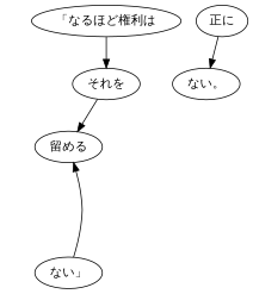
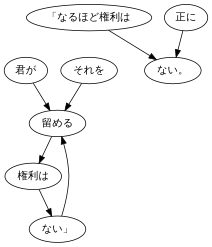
  digraph {
+   n1 [label="君が"]
    n2 [label="留める"]
+   n3 [label="権利は"]
    n4 [label="それを"]
    n5 [label="ない」"]
    n6 [label="ない。"]
    n7 [label="「なるほど権利は"]
    n8 [label="正に"]
+   n1 -> n2
+   n2 -> n3
+   n3 -> n5
    n4 -> n2
    n5 -> n2
-   n7 -> n4
+   n7 -> n6
    n8 -> n6
  }
